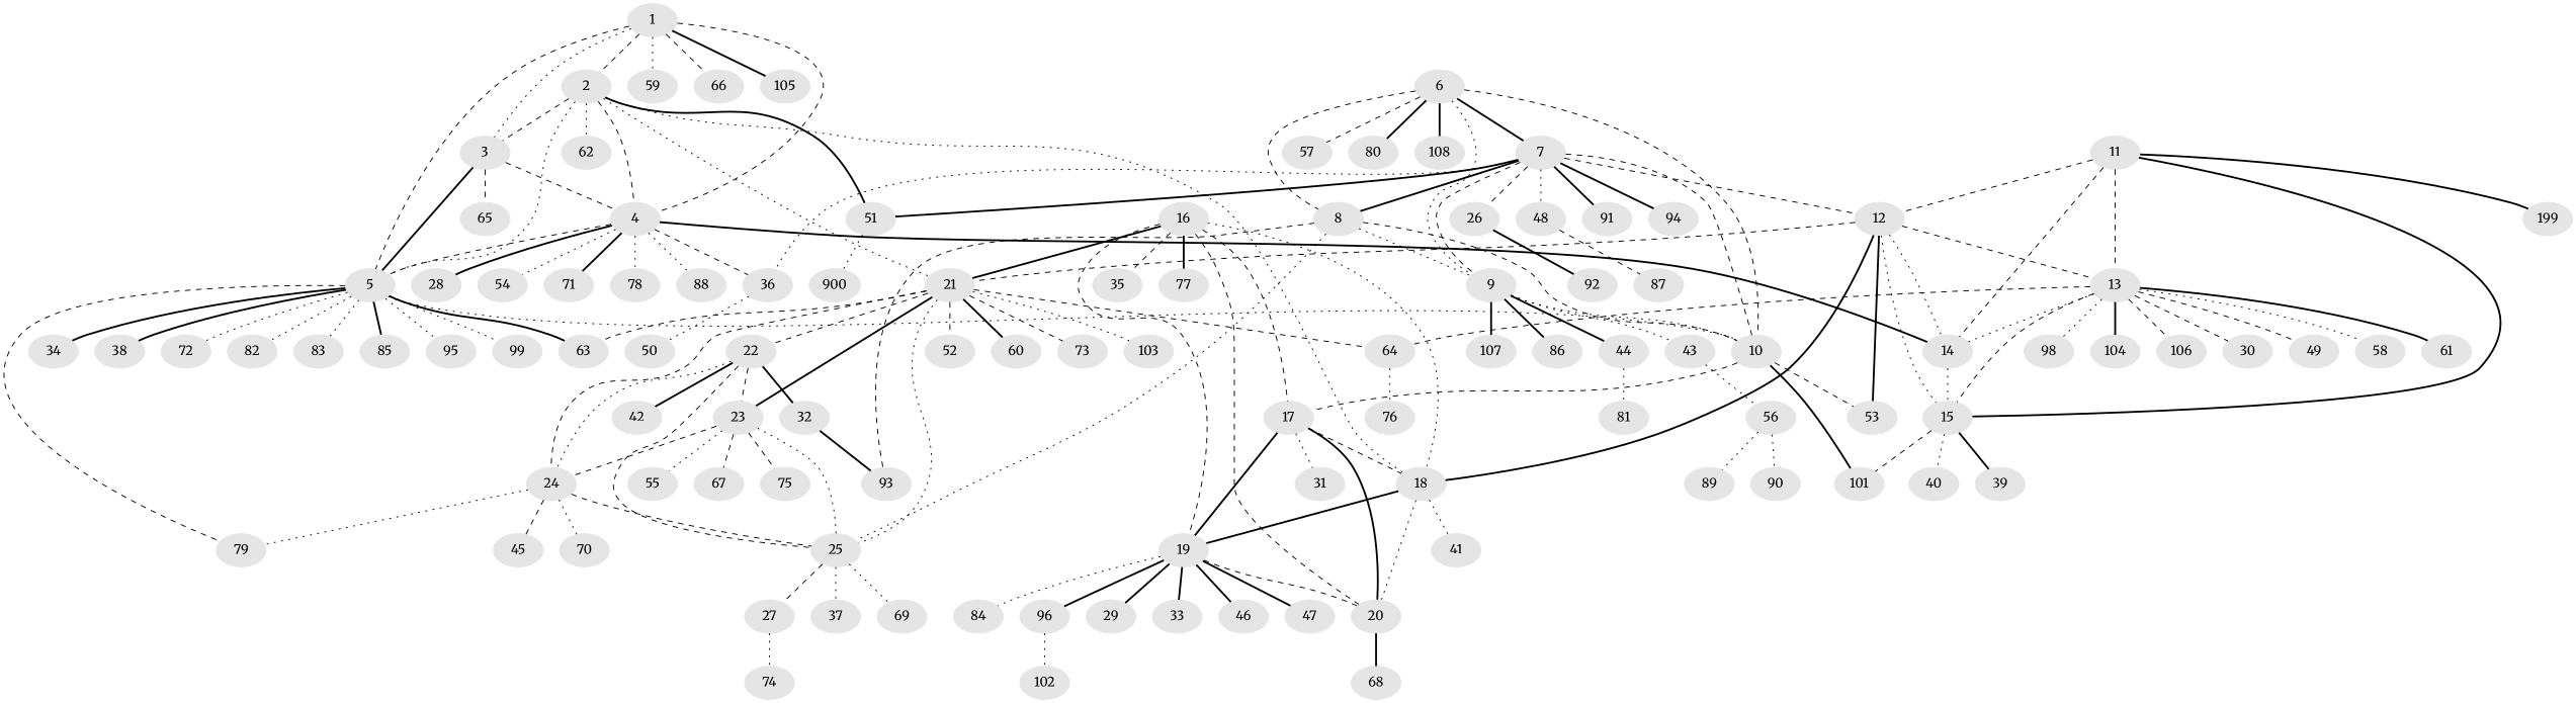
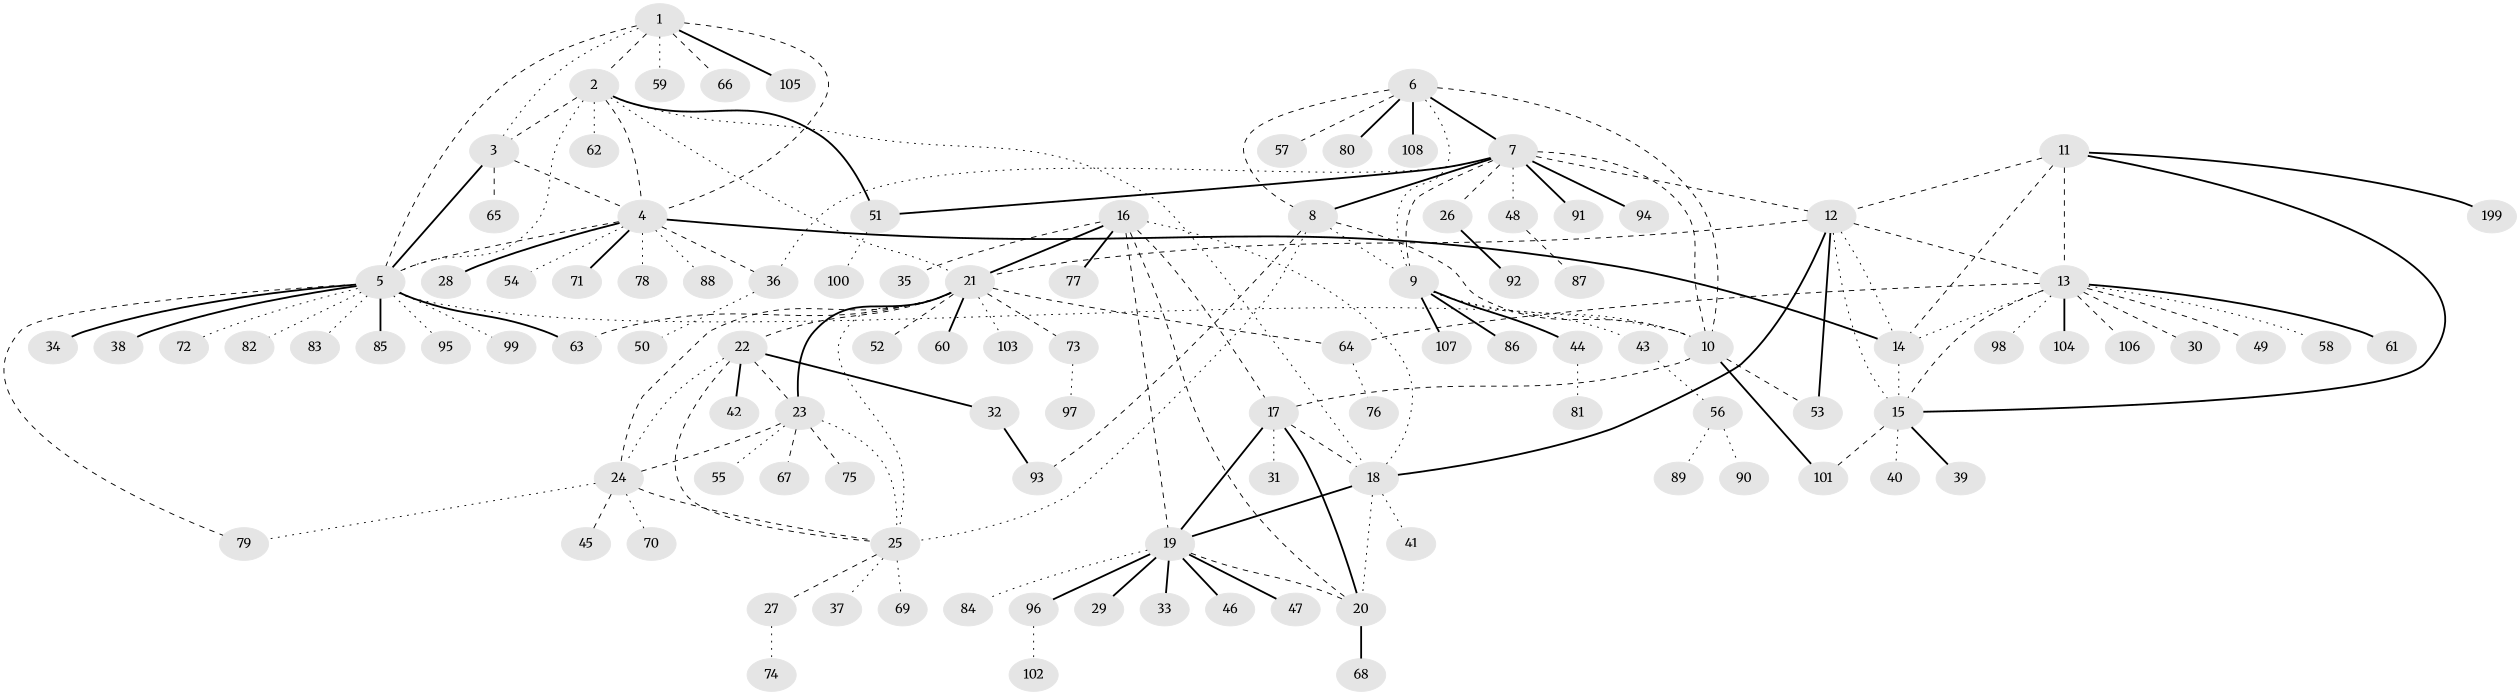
  graph {
    fontname=Merriweather
    node [color=gray90 fontname=Merriweather style=filled]
    edge [fontname=Merriweather style=dashed]
    1
    2
    3
    4
    5
    59
    66
    105
    18
    21
    51
    62
    65
    14
    28
    36
    54
    71
    78
    88
    10
    34
    38
    63
    72
    79
    82
    83
    85
    95
    99
    19
    20
    41
    25
    64
    22
    23
    24
    52
    60
    73
    103
-   100 [label=900]
+   100
    15
    50
    17
    53
    101
    6
    7
    8
    9
    57
    80
    108
    12
    26
    48
    91
    94
    93
    43
    44
    86
    107
    13
    92
    87
    27
    37
    69
    56
    81
    31
    11
    n77 [label=199]
    30
    49
    58
    61
    98
    104
    106
    39
    40
    76
    16
    35
    77
    29
    33
    46
    47
    84
    96
    68
    102
    32
    42
    55
    67
    75
    45
    70
+   97
    74
    89
    90
    1 -- 2
    1 -- 3 [style=dotted]
    1 -- 4
    1 -- 5
    1 -- 59 [style=dotted]
    1 -- 66
    1 -- 105 [style=bold]
    2 -- 3
    2 -- 4
    2 -- 5 [style=dotted]
    2 -- 18 [style=dotted]
    2 -- 21 [style=dotted]
    2 -- 51 [style=bold]
    2 -- 62 [style=dotted]
    3 -- 4
    3 -- 5 [style=bold]
    3 -- 65
    4 -- 5
    4 -- 14 [style=bold]
    4 -- 28 [style=bold]
    4 -- 36
    4 -- 54 [style=dotted]
    4 -- 71 [style=bold]
    4 -- 78 [style=dotted]
    4 -- 88 [style=dotted]
    5 -- 10 [style=dotted]
    5 -- 34 [style=bold]
    5 -- 38 [style=bold]
    5 -- 63 [style=bold]
    5 -- 72 [style=dotted]
    5 -- 79
    5 -- 82 [style=dotted]
    5 -- 83 [style=dotted]
    5 -- 85 [style=bold]
    5 -- 95 [style=dotted]
    5 -- 99 [style=dotted]
    18 -- 19 [style=bold]
    18 -- 20 [style=dotted]
    18 -- 41 [style=dotted]
    21 -- 63
    21 -- 25 [style=dotted]
    21 -- 64
    21 -- 22
    21 -- 23 [style=bold]
    21 -- 24
    21 -- 52
    21 -- 60 [style=bold]
    21 -- 73
    21 -- 103 [style=dotted]
    51 -- 100 [style=dotted]
    14 -- 15 [style=dotted]
    36 -- 50 [style=dotted]
    10 -- 17
    10 -- 53
    10 -- 101 [style=bold]
    19 -- 20
    19 -- 29 [style=bold]
    19 -- 33 [style=bold]
    19 -- 46 [style=bold]
    19 -- 47 [style=bold]
    19 -- 84 [style=dotted]
    19 -- 96 [style=bold]
    20 -- 68 [style=bold]
    25 -- 27
    25 -- 37 [style=dotted]
    25 -- 69 [style=dotted]
    64 -- 76 [style=dotted]
    22 -- 25
    22 -- 23
    22 -- 24 [style=dotted]
    22 -- 32 [style=bold]
    22 -- 42 [style=bold]
    23 -- 25 [style=dotted]
    23 -- 24
    23 -- 55 [style=dotted]
    23 -- 67
    23 -- 75
    24 -- 79 [style=dotted]
    24 -- 25
    24 -- 45
    24 -- 70 [style=dotted]
+   73 -- 97 [style=dotted]
    15 -- 101
    15 -- 39 [style=bold]
    15 -- 40 [style=dotted]
    17 -- 18
    17 -- 19 [style=bold]
    17 -- 20 [style=bold]
    17 -- 31 [style=dotted]
    6 -- 10
    6 -- 7 [style=bold]
    6 -- 8
    6 -- 9 [style=dotted]
    6 -- 57
    6 -- 80 [style=bold]
    6 -- 108 [style=bold]
    7 -- 51 [style=bold]
    7 -- 36 [style=dotted]
    7 -- 10
    7 -- 8 [style=bold]
    7 -- 9
    7 -- 12
    7 -- 26
    7 -- 48 [style=dotted]
    7 -- 91 [style=bold]
    7 -- 94 [style=bold]
    8 -- 10
    8 -- 25 [style=dotted]
    8 -- 9 [style=dotted]
    8 -- 93
    9 -- 10 [style=dotted]
    9 -- 43 [style=dotted]
    9 -- 44 [style=bold]
    9 -- 86 [style=bold]
    9 -- 107 [style=bold]
    12 -- 18 [style=bold]
    12 -- 21
    12 -- 14 [style=dotted]
    12 -- 15 [style=dotted]
    12 -- 53 [style=bold]
    12 -- 13
    26 -- 92 [style=bold]
    48 -- 87
    43 -- 56 [style=dotted]
    44 -- 81 [style=dotted]
    13 -- 14 [style=dotted]
    13 -- 64
    13 -- 15
    13 -- 30
    13 -- 49
    13 -- 58 [style=dotted]
    13 -- 61 [style=bold]
    13 -- 98 [style=dotted]
    13 -- 104 [style=bold]
    13 -- 106
    27 -- 74 [style=dotted]
    56 -- 89 [style=dotted]
    56 -- 90 [style=dotted]
    11 -- 14
    11 -- 15 [style=bold]
    11 -- 12
    11 -- 13
    11 -- n77 [style=bold]
    16 -- 18 [style=dotted]
    16 -- 21 [style=bold]
    16 -- 19
    16 -- 20
    16 -- 17
    16 -- 35
    16 -- 77 [style=bold]
    96 -- 102 [style=dotted]
    32 -- 93 [style=bold]
  }
